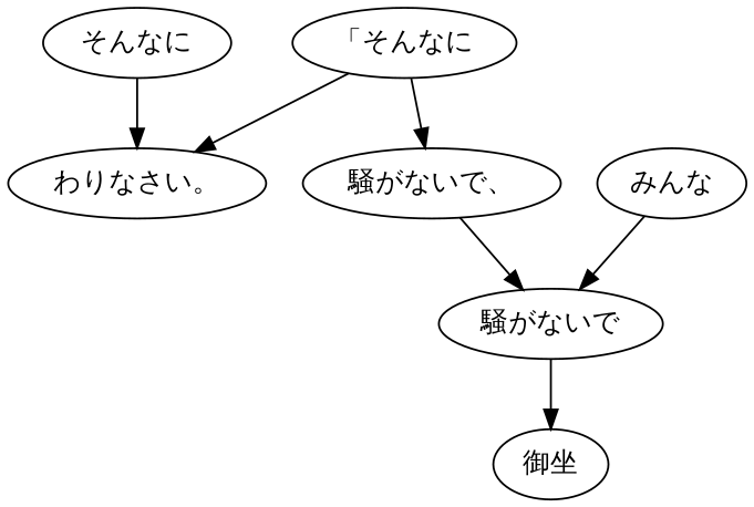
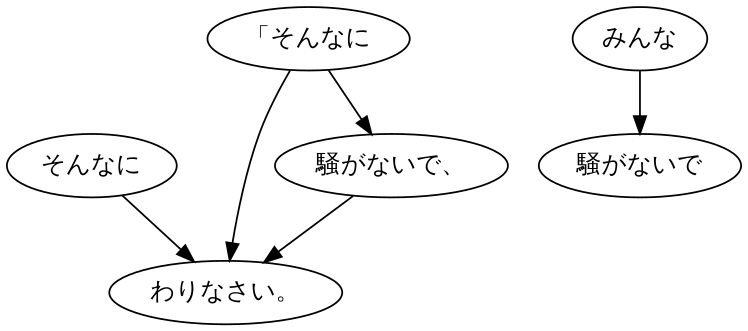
  digraph {
    n1 [label="そんなに"]
    n2 [label="わりなさい。"]
    n3 [label="「そんなに"]
    n4 [label="騒がないで、"]
    n5 [label="みんな"]
    n6 [label="騒がないで"]
-   n7 [label="御坐"]
    n1 -> n2
    n3 -> n2
    n3 -> n4
-   n4 -> n6
+   n4 -> n2
    n5 -> n6
-   n6 -> n7
  }
